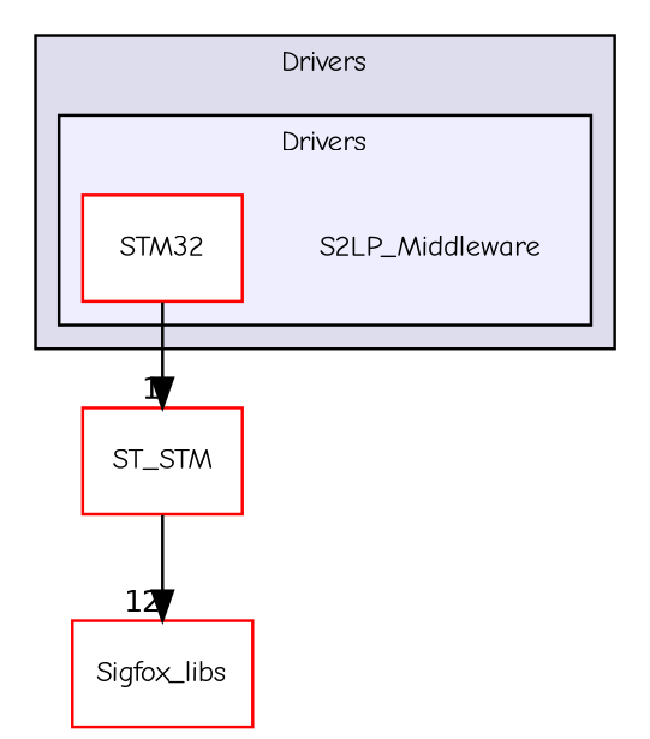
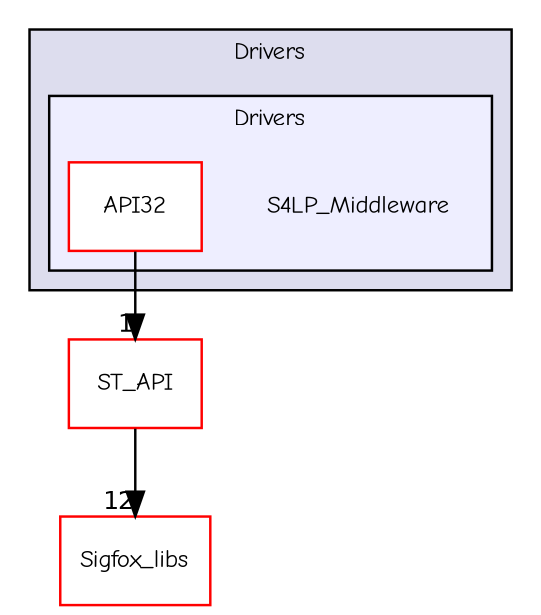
  digraph {
    compound=true
    fontname="Comic Neue"
    node [fontname="Comic Neue" fontsize=10 shape=box color=red fillcolor=white style=filled]
    edge [fontname="Comic Neue" labeldistance=1.5 labelfontname=Helvetica labelfontsize=10]
-   n1 [label=S2LP_Middleware shape=plaintext color="" fillcolor="" style=""]
-   n2 [label=STM32]
-   n3 [label=ST_STM]
+   n1 [label=S4LP_Middleware shape=plaintext color="" fillcolor="" style=""]
+   n2 [label=API32]
+   n3 [label=ST_API]
    n4 [label=Sigfox_libs]
    subgraph cluster_1 {
      bgcolor="#ddddee"
      fontsize=10
      label=Drivers
      pencolor=black
      subgraph cluster_2 {
        bgcolor="#eeeeff"
        fontsize=10
        label=Drivers
        pencolor=black
        n1
        n2
      }
    }
    n2 -> n3 [headlabel=1]
    n3 -> n4 [headlabel=12]
  }
